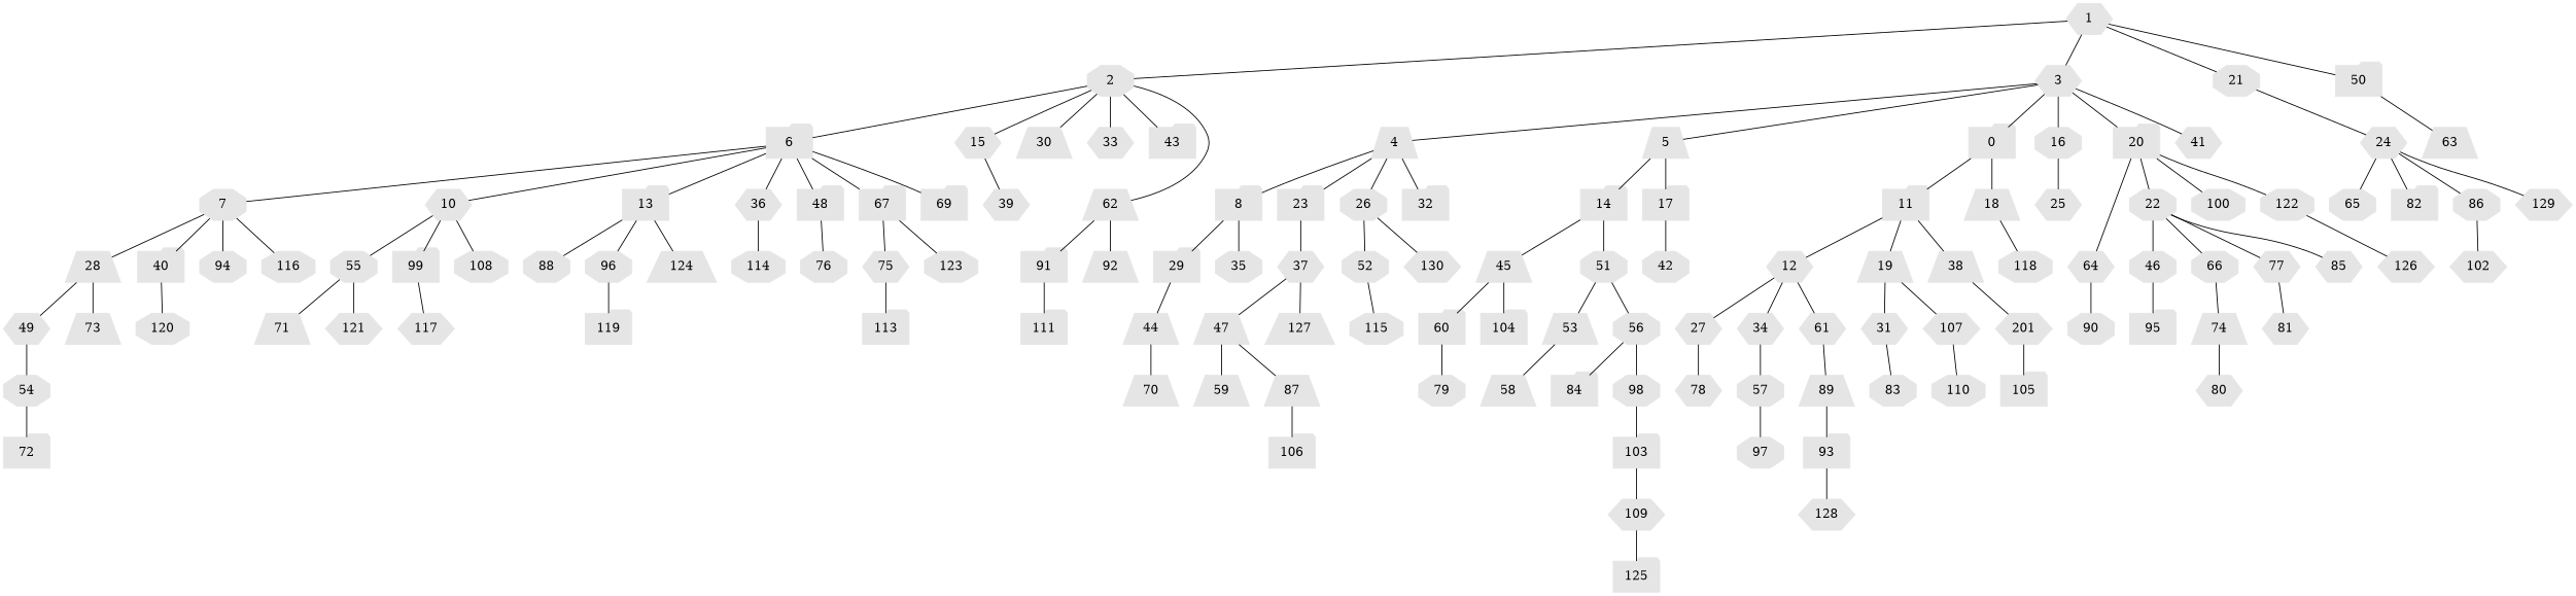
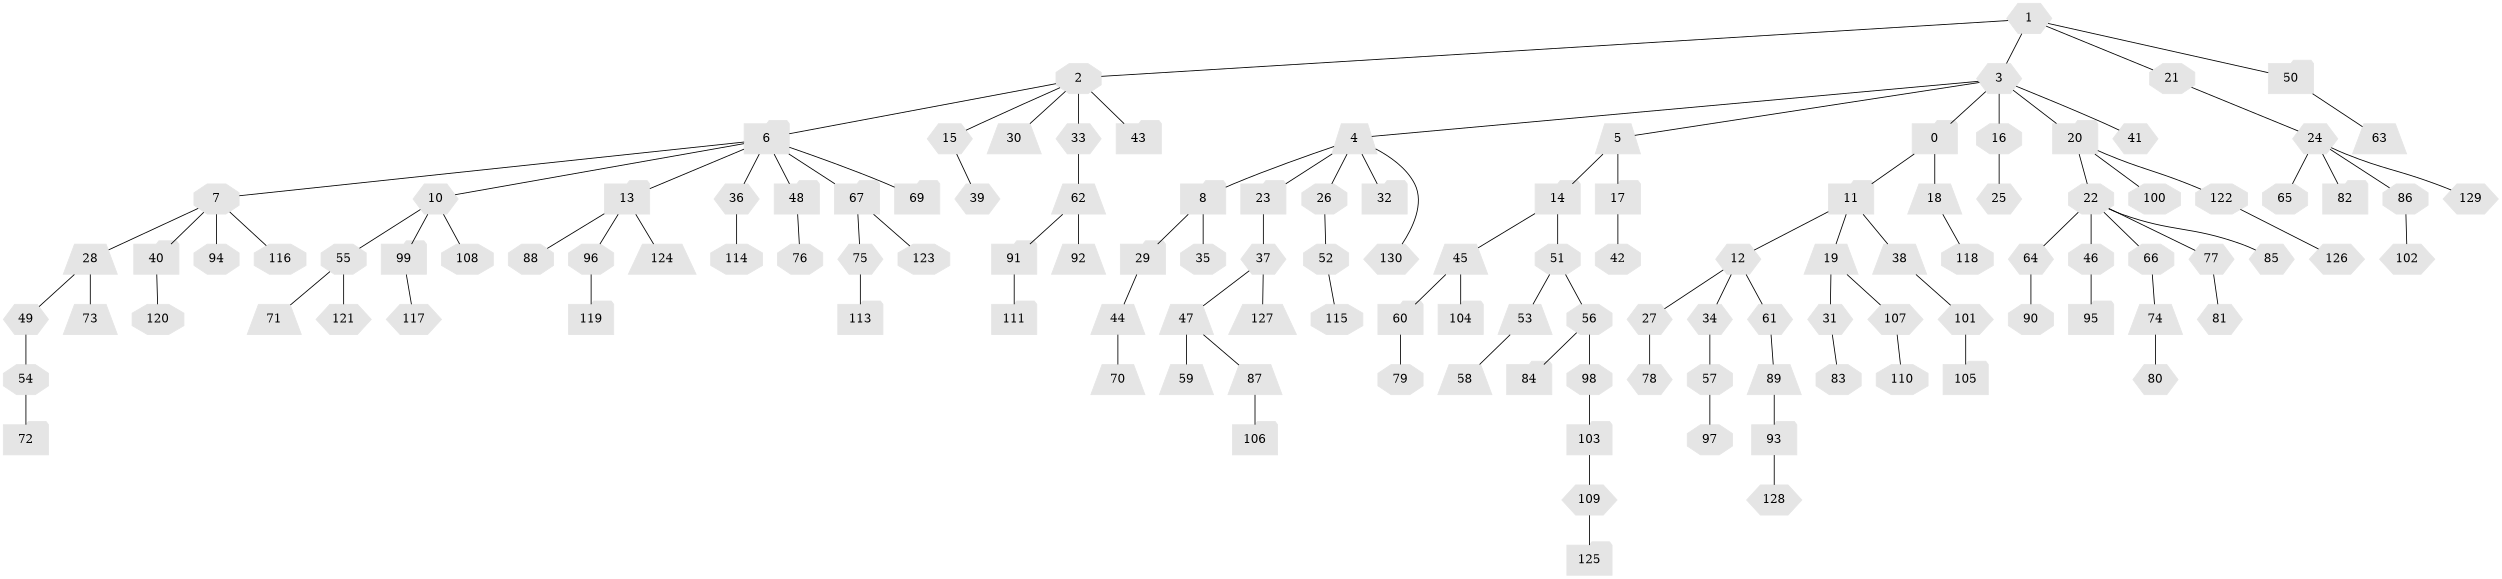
  graph {
    node [color=gray90 shape=octagon style=filled]
    1 [shape=hexagon]
    2
    3 [shape=hexagon]
    21
    50 [shape=folder]
    6 [shape=folder]
    15 [shape=hexagon]
    30 [shape=trapezium]
    33 [shape=hexagon]
    43 [shape=folder]
    4 [shape=trapezium]
    5 [shape=trapezium]
    n13 [label=0 shape=folder]
    16
    20 [shape=folder]
    41 [shape=hexagon]
    24 [shape=hexagon]
    63 [shape=trapezium]
    7
    10 [shape=hexagon]
    13 [shape=folder]
    36 [shape=hexagon]
    48 [shape=folder]
    67 [shape=folder]
    69 [shape=folder]
    39 [shape=hexagon]
    62 [shape=trapezium]
    8 [shape=folder]
    23 [shape=folder]
    26
    32 [shape=folder]
    130 [shape=hexagon]
    14 [shape=folder]
    17 [shape=folder]
    11 [shape=folder]
    18 [shape=trapezium]
    25 [shape=hexagon]
    22
    64 [shape=hexagon]
    100
    122
    29 [shape=folder]
    35
    37 [shape=hexagon]
    52
    45 [shape=trapezium]
    51
    42
    28 [shape=trapezium]
    40 [shape=folder]
    94
    116
    55
    99 [shape=folder]
    108
    88
    96
    124 [shape=trapezium]
    114
    76
    75 [shape=hexagon]
    123
    49 [shape=hexagon]
    73 [shape=trapezium]
    120
    44 [shape=trapezium]
    12 [shape=hexagon]
    19 [shape=trapezium]
    38 [shape=trapezium]
    118
    71 [shape=trapezium]
    121 [shape=hexagon]
    117 [shape=hexagon]
    27 [shape=hexagon]
    34 [shape=hexagon]
    61 [shape=hexagon]
    31 [shape=hexagon]
    107 [shape=hexagon]
-   101 [shape=hexagon label=201]
+   101 [shape=hexagon]
    78 [shape=hexagon]
    57
    89 [shape=trapezium]
    119 [shape=folder]
    60 [shape=folder]
    104 [shape=folder]
    53 [shape=trapezium]
    56
    83
    110
    46
    66
    77 [shape=hexagon]
    85 [shape=hexagon]
    90
    126 [shape=hexagon]
    65
    82 [shape=folder]
    86
    129 [shape=hexagon]
    95 [shape=folder]
    74 [shape=trapezium]
    81 [shape=hexagon]
    47 [shape=trapezium]
    127 [shape=trapezium]
    102 [shape=hexagon]
    115
    54
    70 [shape=trapezium]
    91 [shape=folder]
    92 [shape=trapezium]
    97
    59 [shape=trapezium]
    87 [shape=trapezium]
    105 [shape=folder]
    79
    106 [shape=folder]
    72 [shape=folder]
    58 [shape=trapezium]
    84 [shape=folder]
    98
    103 [shape=folder]
    93 [shape=folder]
    111 [shape=folder]
    80 [shape=hexagon]
    113 [shape=folder]
    128 [shape=hexagon]
    109 [shape=hexagon]
    125 [shape=folder]
    1 -- 2
    1 -- 3
    1 -- 21
    1 -- 50
    2 -- 6
    2 -- 15
    2 -- 30
    2 -- 33
    2 -- 43
    3 -- 4
    3 -- 5
    3 -- n13
    3 -- 16
    3 -- 20
    3 -- 41
    21 -- 24
    50 -- 63
    6 -- 7
    6 -- 10
    6 -- 13
    6 -- 36
    6 -- 48
    6 -- 67
    6 -- 69
    15 -- 39
-   2 -- 62
+   33 -- 62
    4 -- 8
    4 -- 23
    4 -- 26
    4 -- 32
-   26 -- 130
+   4 -- 130
    5 -- 14
    5 -- 17
    n13 -- 11
    n13 -- 18
    16 -- 25
    20 -- 22
-   20 -- 64
+   22 -- 64
    20 -- 100
    20 -- 122
    24 -- 65
    24 -- 82
    24 -- 86
    24 -- 129
    7 -- 28
    7 -- 40
    7 -- 94
    7 -- 116
    10 -- 55
    10 -- 99
    10 -- 108
    13 -- 88
    13 -- 96
    13 -- 124
    36 -- 114
    48 -- 76
    67 -- 75
    67 -- 123
    62 -- 91
    62 -- 92
    8 -- 29
    8 -- 35
    23 -- 37
    26 -- 52
    14 -- 45
    14 -- 51
    17 -- 42
    11 -- 12
    11 -- 19
    11 -- 38
    18 -- 118
    22 -- 46
    22 -- 66
    22 -- 77
    22 -- 85
    64 -- 90
    122 -- 126
    29 -- 44
    37 -- 47
    37 -- 127
    52 -- 115
    45 -- 60
    45 -- 104
    51 -- 53
    51 -- 56
    28 -- 49
    28 -- 73
    40 -- 120
    55 -- 71
    55 -- 121
    99 -- 117
    96 -- 119
    75 -- 113
    49 -- 54
    44 -- 70
    12 -- 27
    12 -- 34
    12 -- 61
    19 -- 31
    19 -- 107
    38 -- 101
    27 -- 78
    34 -- 57
    61 -- 89
    31 -- 83
    107 -- 110
    101 -- 105
    57 -- 97
    89 -- 93
    60 -- 79
    53 -- 58
    56 -- 84
    56 -- 98
    46 -- 95
    66 -- 74
    77 -- 81
    86 -- 102
    74 -- 80
    47 -- 59
    47 -- 87
    54 -- 72
    91 -- 111
    87 -- 106
    98 -- 103
    103 -- 109
    93 -- 128
    109 -- 125
  }
